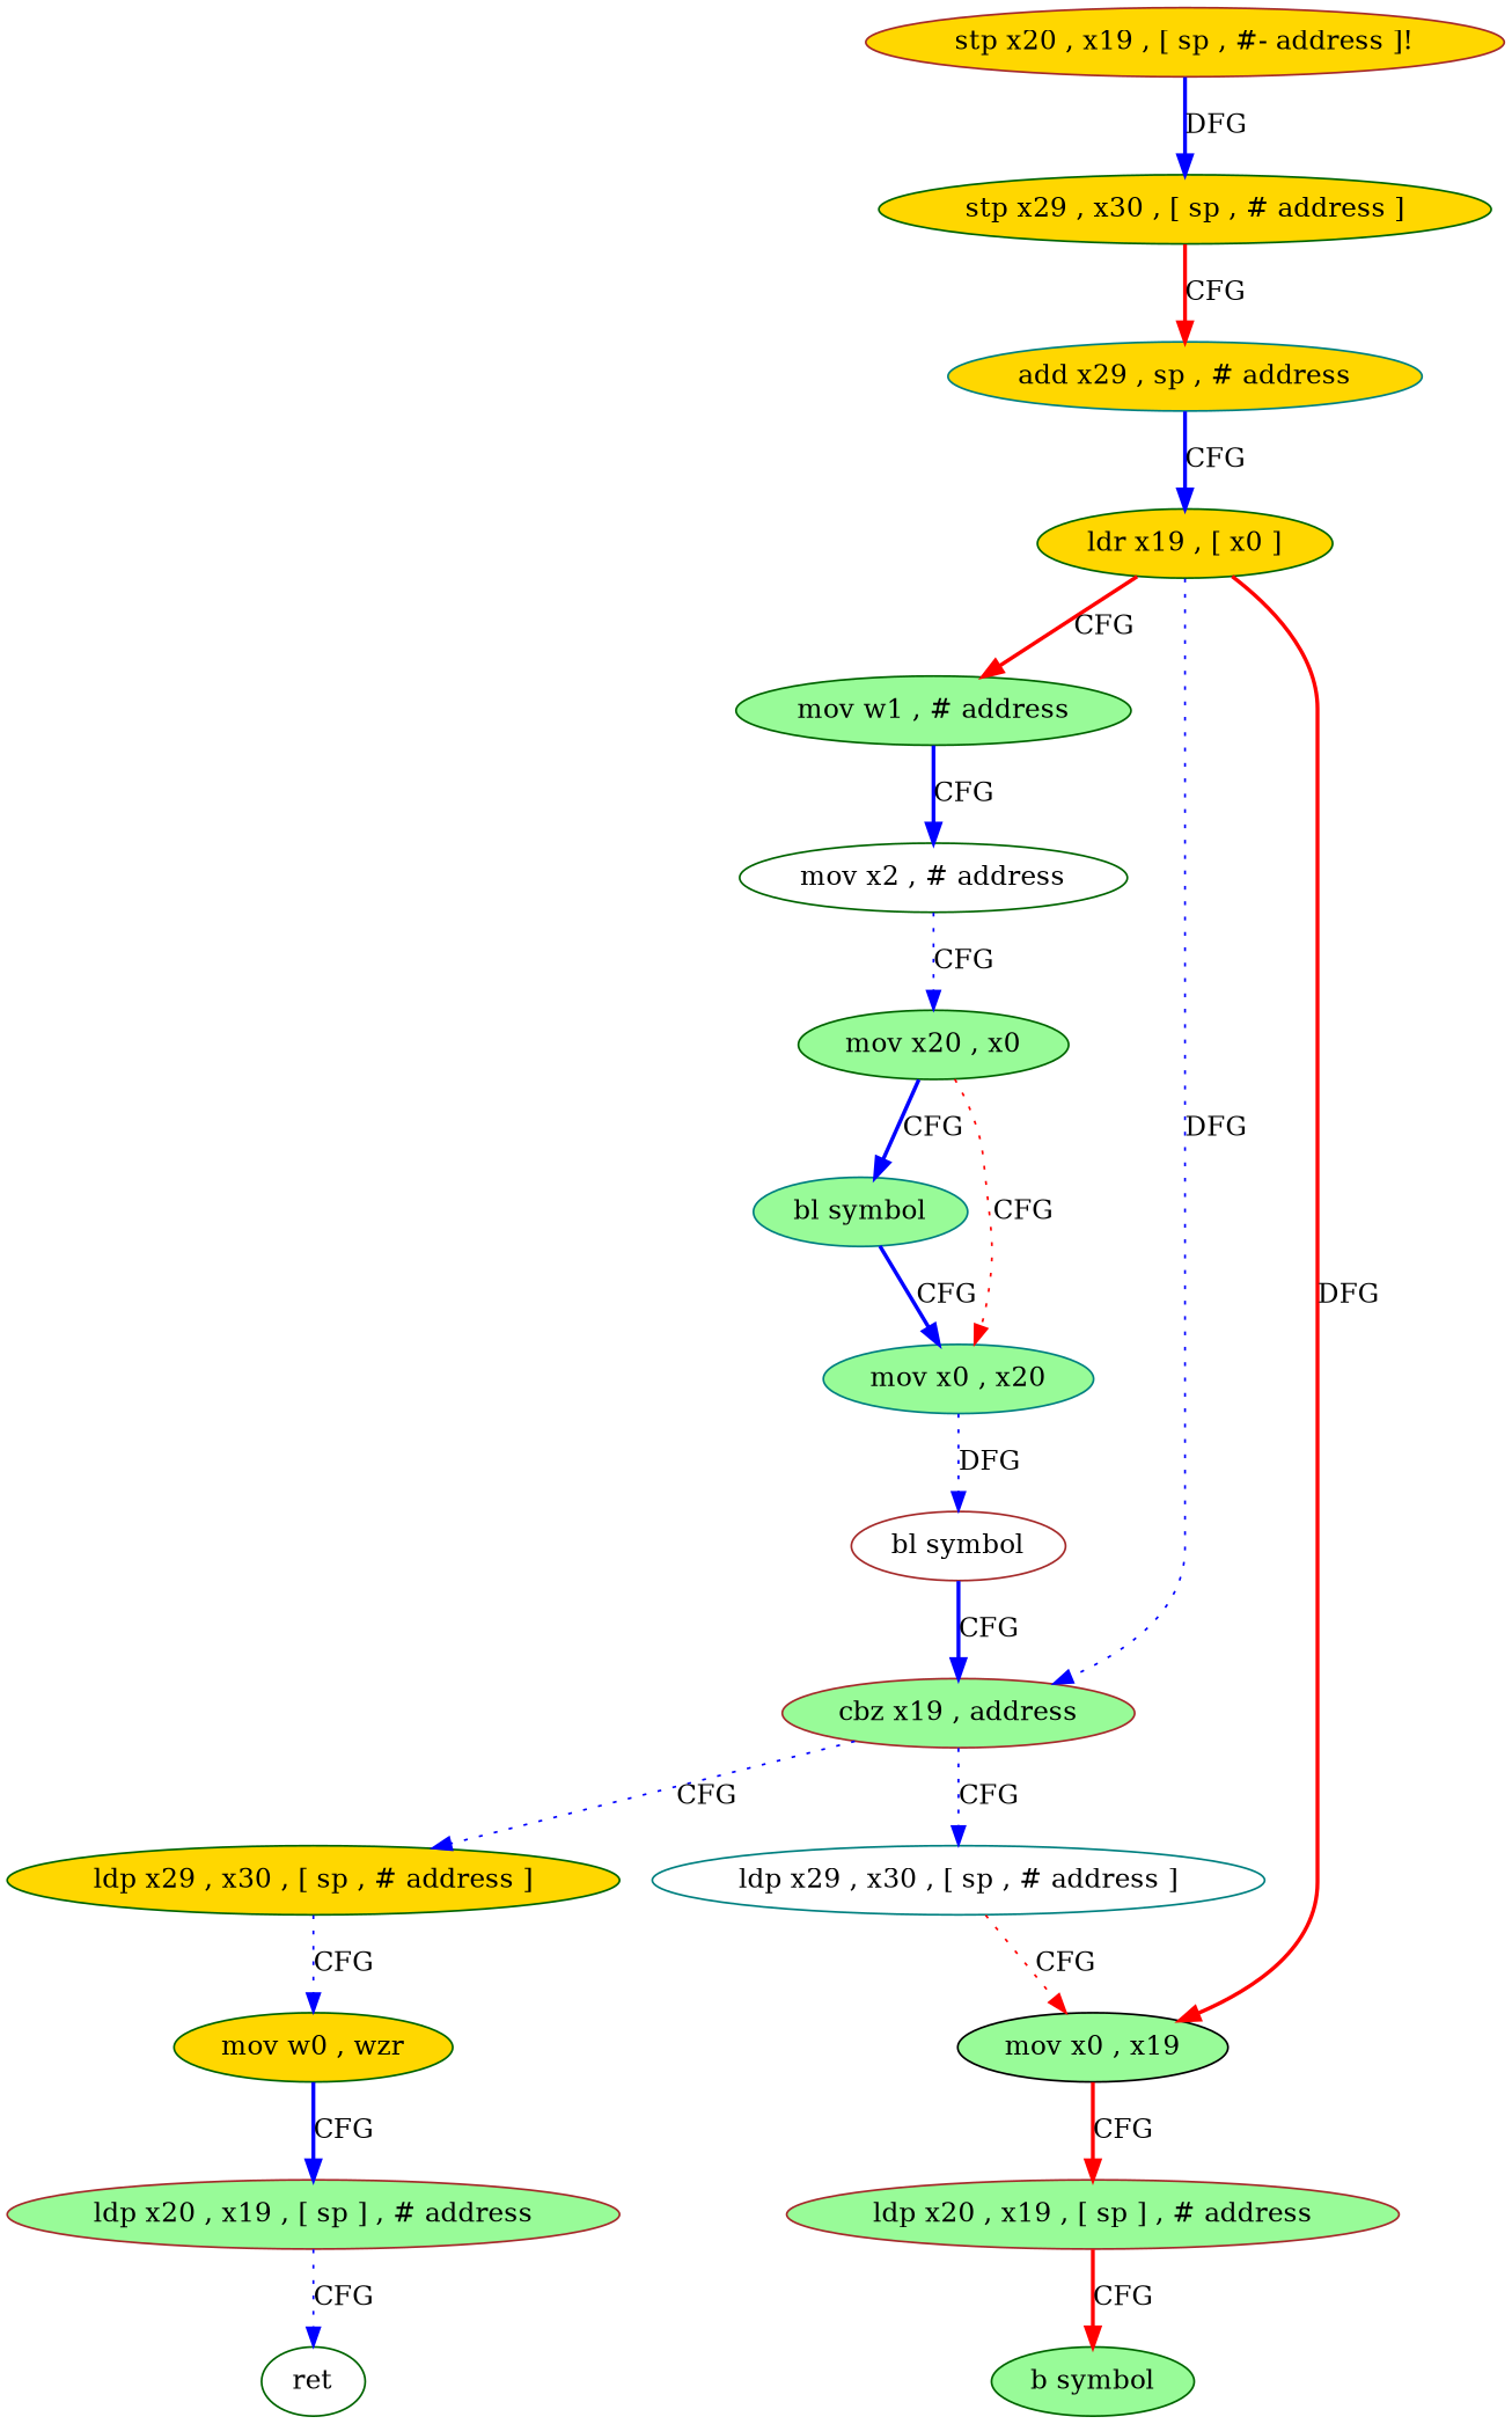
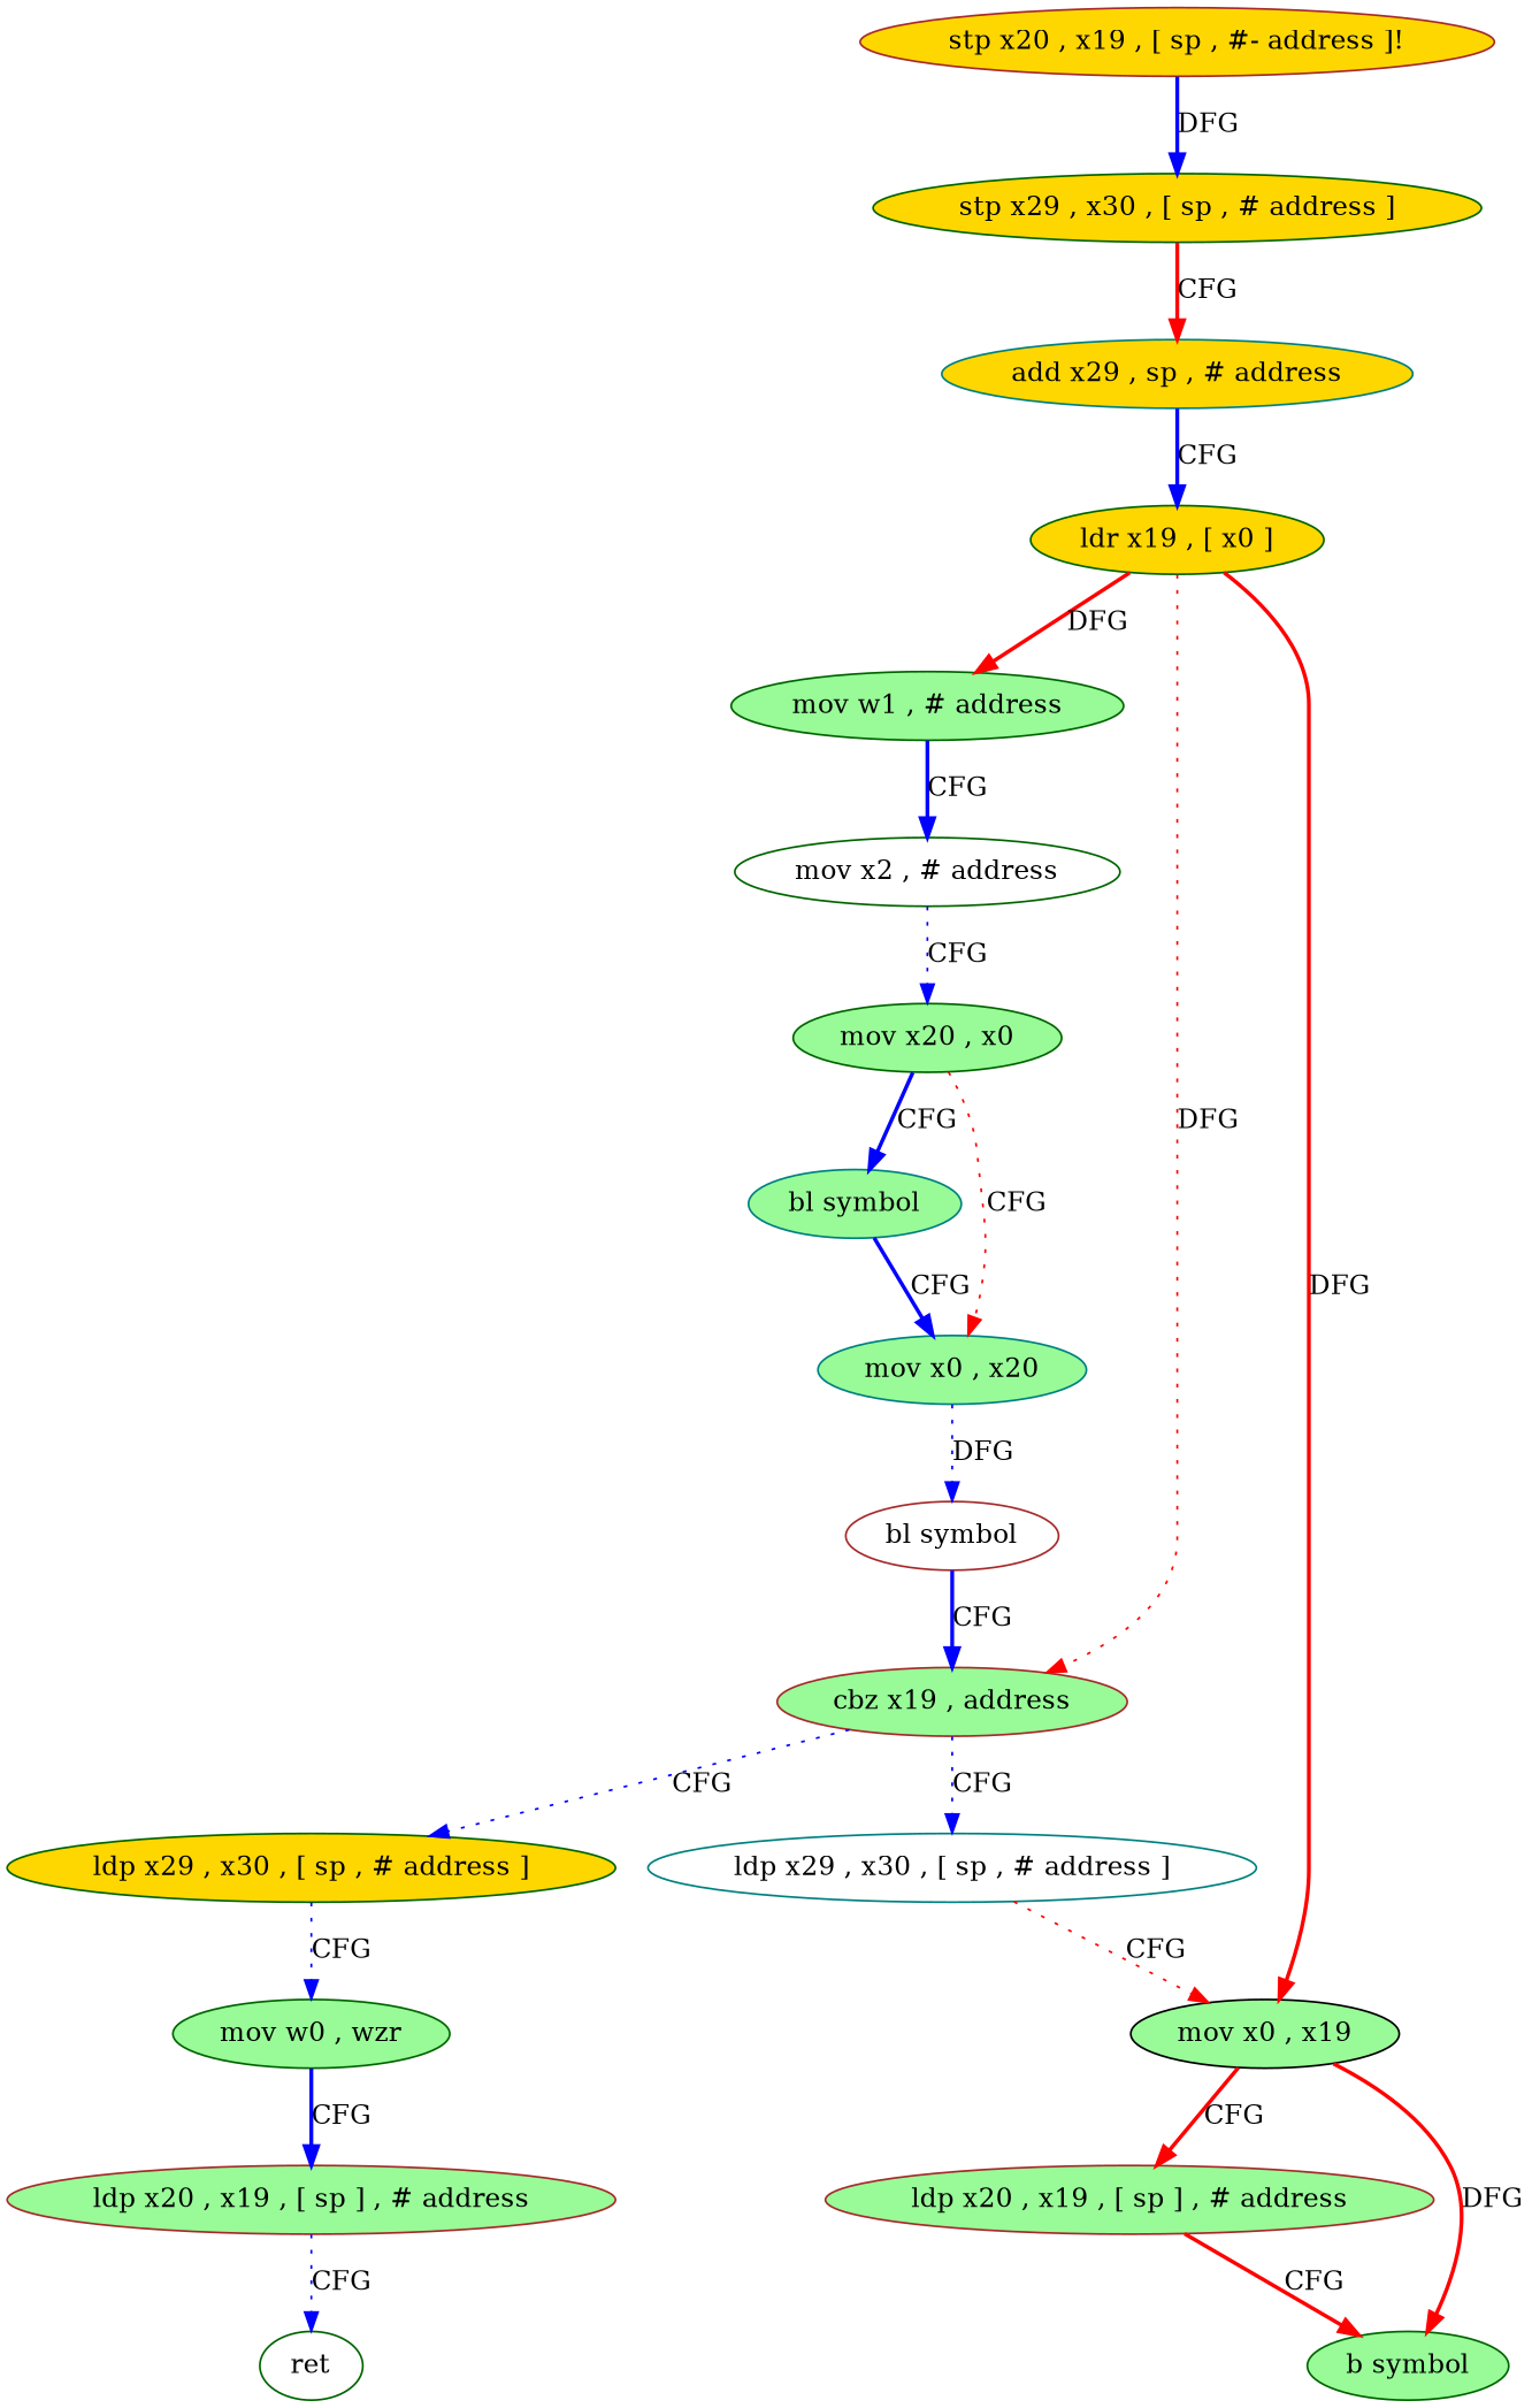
  digraph {
    node [color=darkgreen fillcolor=palegreen style=filled]
    edge [color=blue style=bold]
    n1 [color=brown fillcolor=gold label="stp x20 , x19 , [ sp , #- address ]!"]
    n2 [fillcolor=gold label="stp x29 , x30 , [ sp , # address ]"]
    n3 [color=teal fillcolor=gold label="add x29 , sp , # address"]
    n4 [fillcolor=gold label="ldr x19 , [ x0 ]"]
    n5 [label="mov w1 , # address"]
    n6 [color=brown label="cbz x19 , address"]
    n7 [color=black label="mov x0 , x19"]
    n8 [fillcolor=white label="mov x2 , # address"]
    n9 [fillcolor=gold label="ldp x29 , x30 , [ sp , # address ]"]
    n10 [color=teal fillcolor=white label="ldp x29 , x30 , [ sp , # address ]"]
    n11 [color=brown label="ldp x20 , x19 , [ sp ] , # address"]
    n12 [label="b symbol"]
    n13 [label="mov x20 , x0"]
    n14 [color=teal label="bl symbol"]
    n15 [color=teal label="mov x0 , x20"]
    n16 [color=brown fillcolor=white label="bl symbol"]
-   n17 [fillcolor=gold label="mov w0 , wzr"]
+   n17 [label="mov w0 , wzr"]
    n18 [color=brown label="ldp x20 , x19 , [ sp ] , # address"]
    n19 [fillcolor=white label=ret]
    n1 -> n2 [label=DFG]
    n2 -> n3 [color=red label=CFG]
    n3 -> n4 [label=CFG]
-   n4 -> n5 [color=red label=CFG]
-   n4 -> n6 [label=DFG style=dotted]
+   n4 -> n5 [color=red label=DFG]
+   n4 -> n6 [color=red label=DFG style=dotted]
    n4 -> n7 [color=red label=DFG]
    n5 -> n8 [label=CFG]
    n6 -> n9 [label=CFG style=dotted]
    n6 -> n10 [label=CFG style=dotted]
    n7 -> n11 [color=red label=CFG]
+   n7 -> n12 [color=red label=DFG]
    n8 -> n13 [label=CFG style=dotted]
    n9 -> n17 [label=CFG style=dotted]
    n10 -> n7 [color=red label=CFG style=dotted]
    n11 -> n12 [color=red label=CFG]
    n13 -> n14 [label=CFG]
    n13 -> n15 [color=red label=CFG style=dotted]
    n14 -> n15 [label=CFG]
    n15 -> n16 [label=DFG style=dotted]
    n16 -> n6 [label=CFG]
    n17 -> n18 [label=CFG]
    n18 -> n19 [label=CFG style=dotted]
  }
